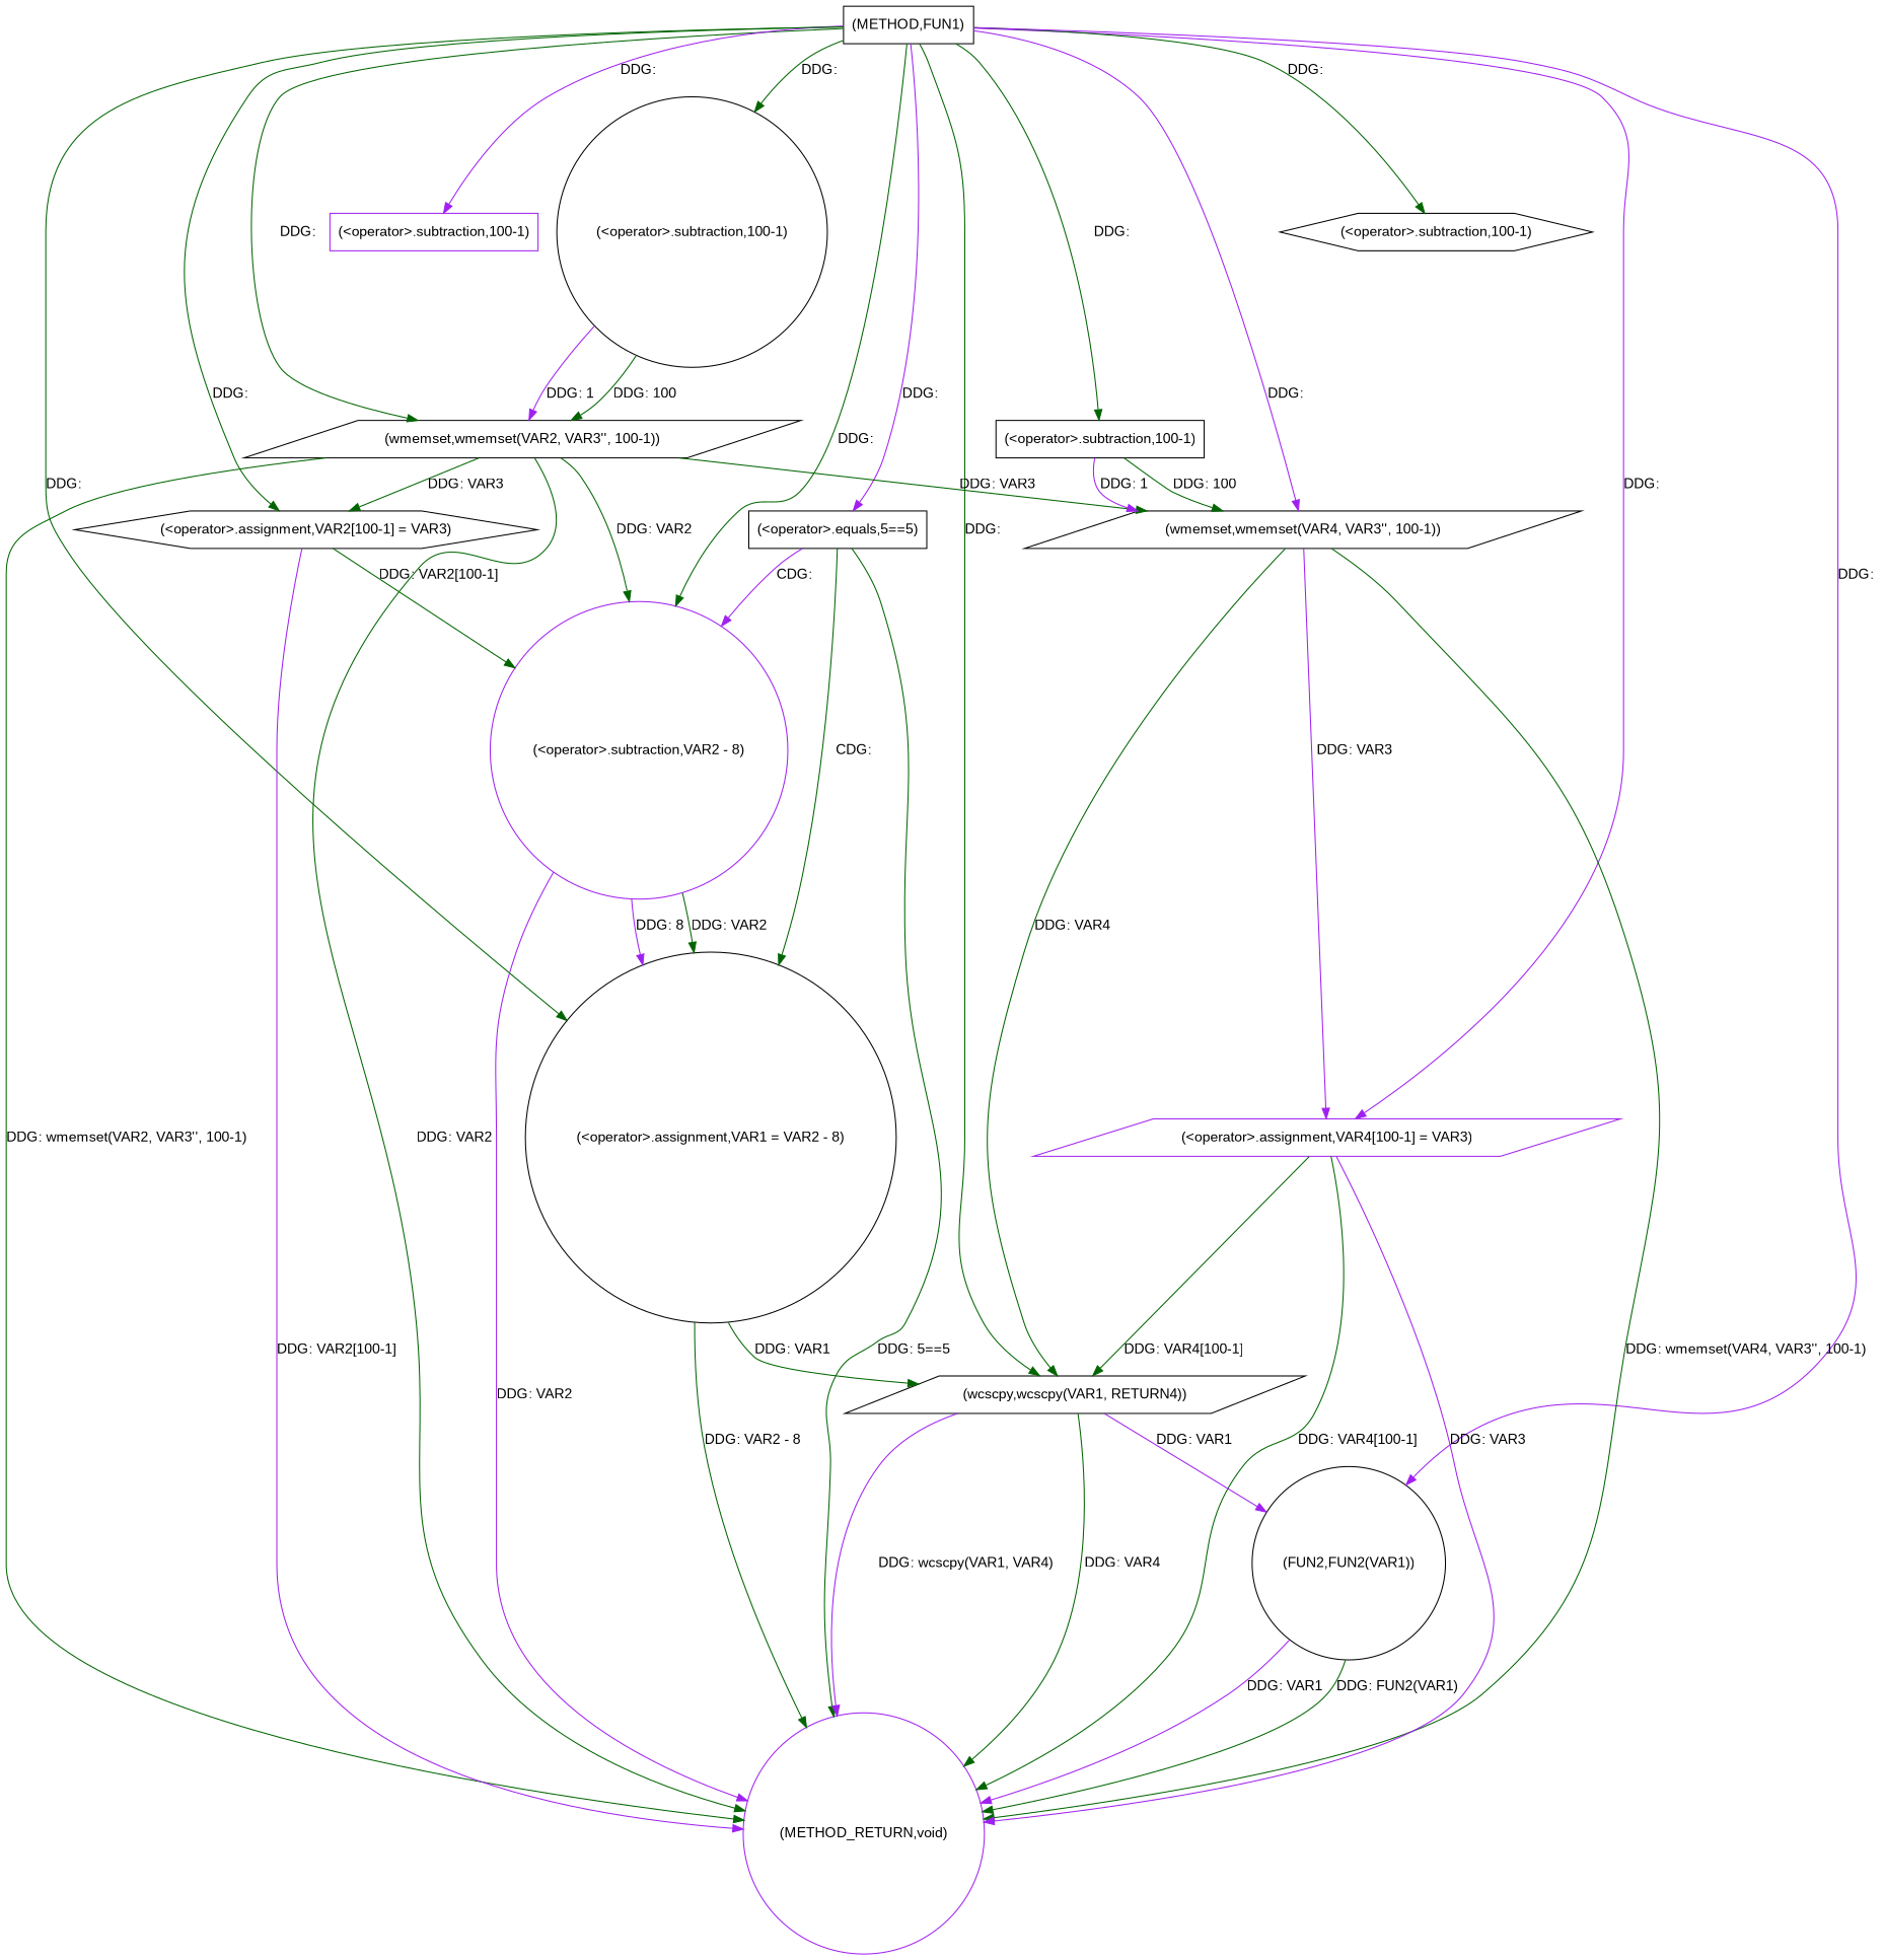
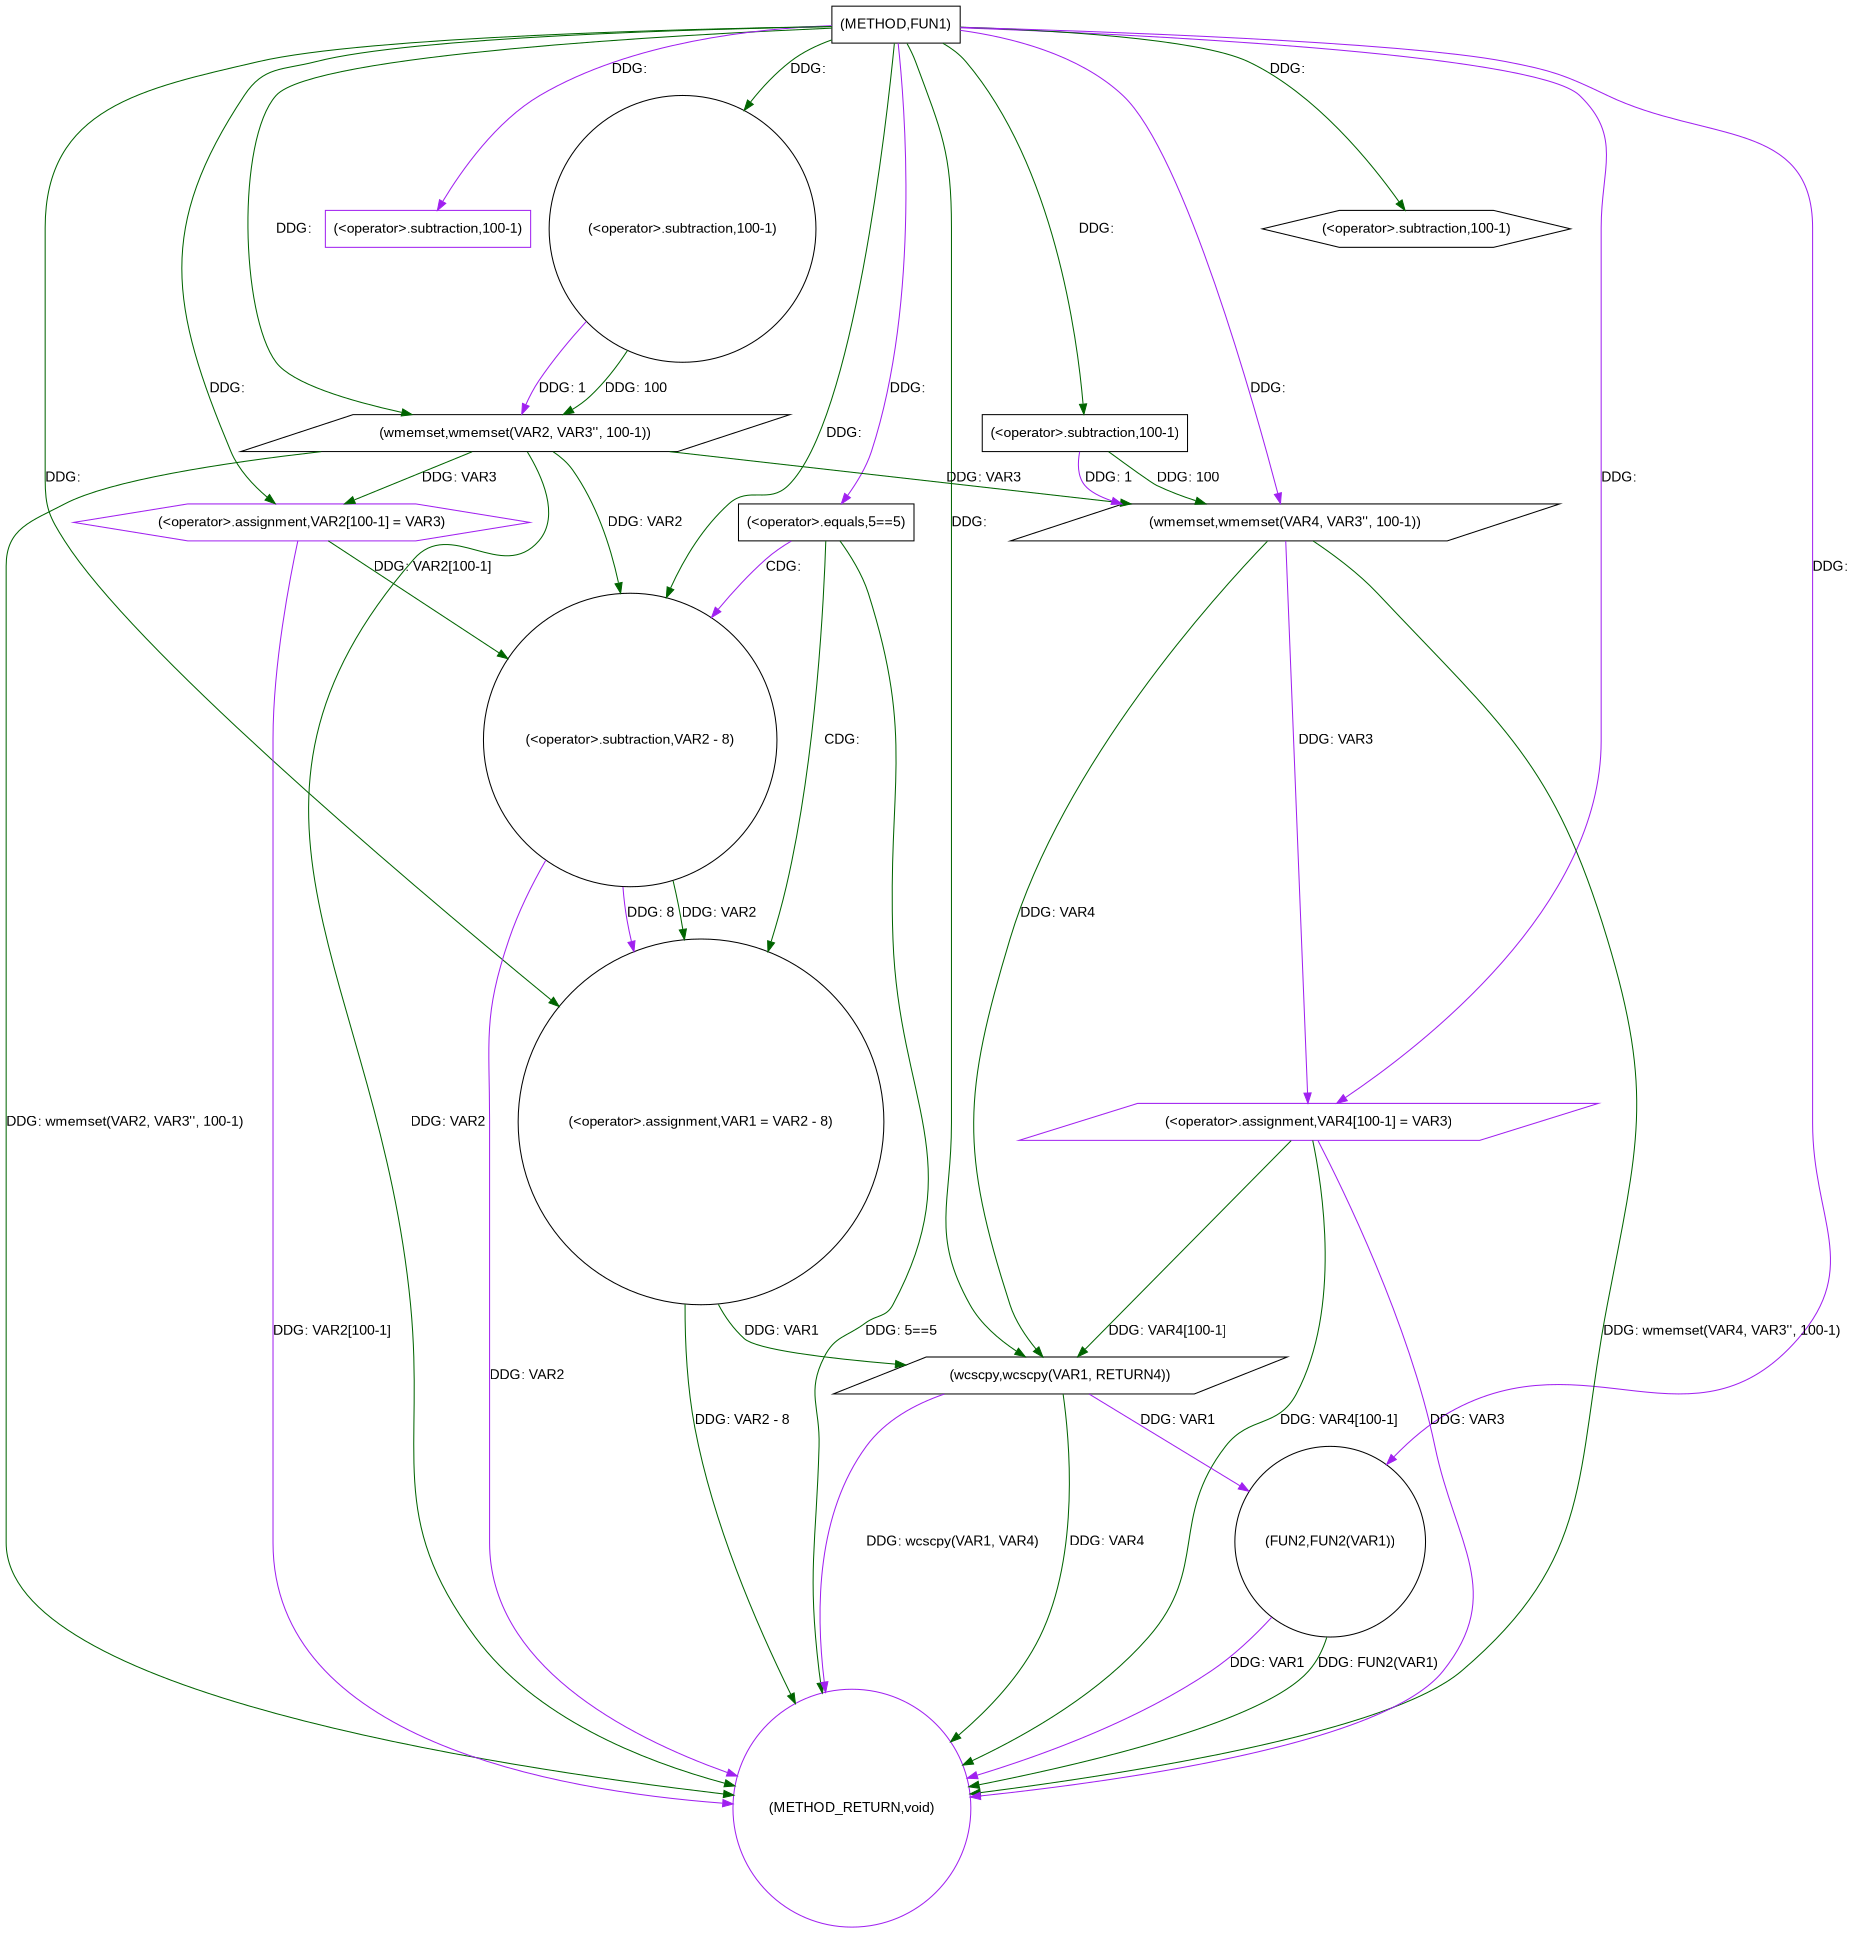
  digraph {
    fontname="Liberation Sans"
    node [color=black fontname="Liberation Sans" shape=circle]
    edge [color=darkgreen fontname="Liberation Sans"]
    n1 [label="(METHOD,FUN1)" shape=box]
    n2 [label="(wmemset,wmemset(VAR2, VAR3'', 100-1))" shape=parallelogram]
    n3 [label="(<operator>.subtraction,100-1)"]
-   n4 [label="(<operator>.assignment,VAR2[100-1] = VAR3)" shape=hexagon]
+   n4 [color=purple label="(<operator>.assignment,VAR2[100-1] = VAR3)" shape=hexagon]
    n5 [color=purple label="(<operator>.subtraction,100-1)" shape=box]
    n6 [label="(<operator>.equals,5==5)" shape=box]
    n7 [label="(<operator>.assignment,VAR1 = VAR2 - 8)"]
-   n8 [color=purple label="(<operator>.subtraction,VAR2 - 8)"]
+   n8 [label="(<operator>.subtraction,VAR2 - 8)"]
    n9 [label="(wmemset,wmemset(VAR4, VAR3'', 100-1))" shape=parallelogram]
    n10 [label="(<operator>.subtraction,100-1)" shape=box]
    n11 [color=purple label="(<operator>.assignment,VAR4[100-1] = VAR3)" shape=parallelogram]
    n12 [label="(<operator>.subtraction,100-1)" shape=hexagon]
    n13 [label="(wcscpy,wcscpy(VAR1, RETURN4))" shape=parallelogram]
    n14 [label="(FUN2,FUN2(VAR1))"]
    n15 [color=purple label="(METHOD_RETURN,void)"]
    n1 -> n2 [label="DDG: "]
    n1 -> n3 [label="DDG: "]
    n1 -> n4 [label="DDG: "]
    n1 -> n5 [color=purple label="DDG: "]
    n1 -> n6 [color=purple label="DDG: "]
    n1 -> n7 [label="DDG: "]
    n1 -> n8 [label="DDG: "]
    n1 -> n9 [color=purple label="DDG: "]
    n1 -> n10 [label="DDG: "]
    n1 -> n11 [color=purple label="DDG: "]
    n1 -> n12 [label="DDG: "]
    n1 -> n13 [label="DDG: "]
    n1 -> n14 [color=purple label="DDG: "]
    n2 -> n4 [label="DDG: VAR3"]
    n2 -> n8 [label="DDG: VAR2"]
    n2 -> n9 [label="DDG: VAR3"]
    n2 -> n15 [label="DDG: wmemset(VAR2, VAR3'', 100-1)"]
    n2 -> n15 [label="DDG: VAR2"]
    n3 -> n2 [label="DDG: 100"]
    n3 -> n2 [color=purple label="DDG: 1"]
    n4 -> n8 [label="DDG: VAR2[100-1]"]
    n4 -> n15 [color=purple label="DDG: VAR2[100-1]"]
    n6 -> n7 [label="CDG: "]
    n6 -> n8 [color=purple label="CDG: "]
    n6 -> n15 [label="DDG: 5==5"]
    n7 -> n13 [label="DDG: VAR1"]
    n7 -> n15 [label="DDG: VAR2 - 8"]
    n8 -> n7 [label="DDG: VAR2"]
    n8 -> n7 [color=purple label="DDG: 8"]
    n8 -> n15 [color=purple label="DDG: VAR2"]
    n9 -> n11 [color=purple label="DDG: VAR3"]
    n9 -> n13 [label="DDG: VAR4"]
    n9 -> n15 [label="DDG: wmemset(VAR4, VAR3'', 100-1)"]
    n10 -> n9 [label="DDG: 100"]
    n10 -> n9 [color=purple label="DDG: 1"]
    n11 -> n13 [label="DDG: VAR4[100-1]"]
    n11 -> n15 [color=purple label="DDG: VAR3"]
    n11 -> n15 [label="DDG: VAR4[100-1]"]
    n13 -> n14 [color=purple label="DDG: VAR1"]
    n13 -> n15 [color=purple label="DDG: wcscpy(VAR1, VAR4)"]
    n13 -> n15 [label="DDG: VAR4"]
    n14 -> n15 [color=purple label="DDG: VAR1"]
    n14 -> n15 [label="DDG: FUN2(VAR1)"]
  }
